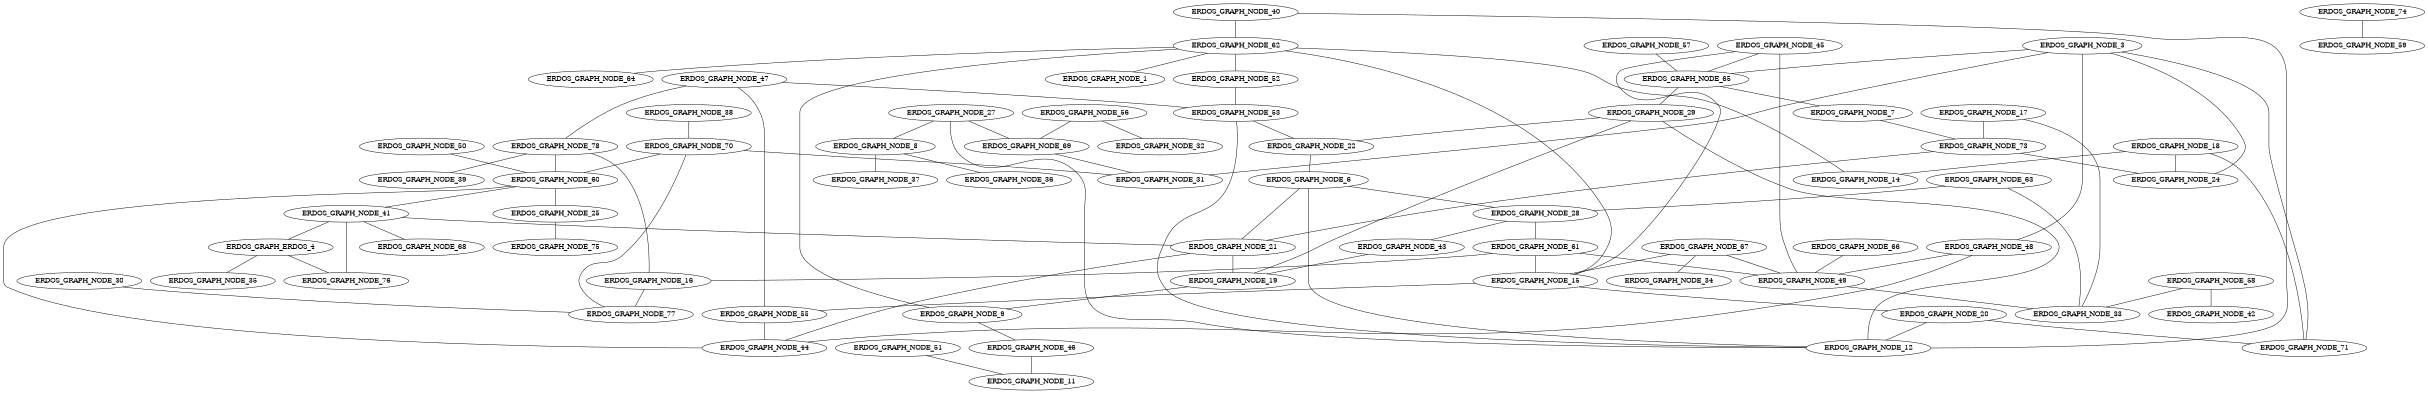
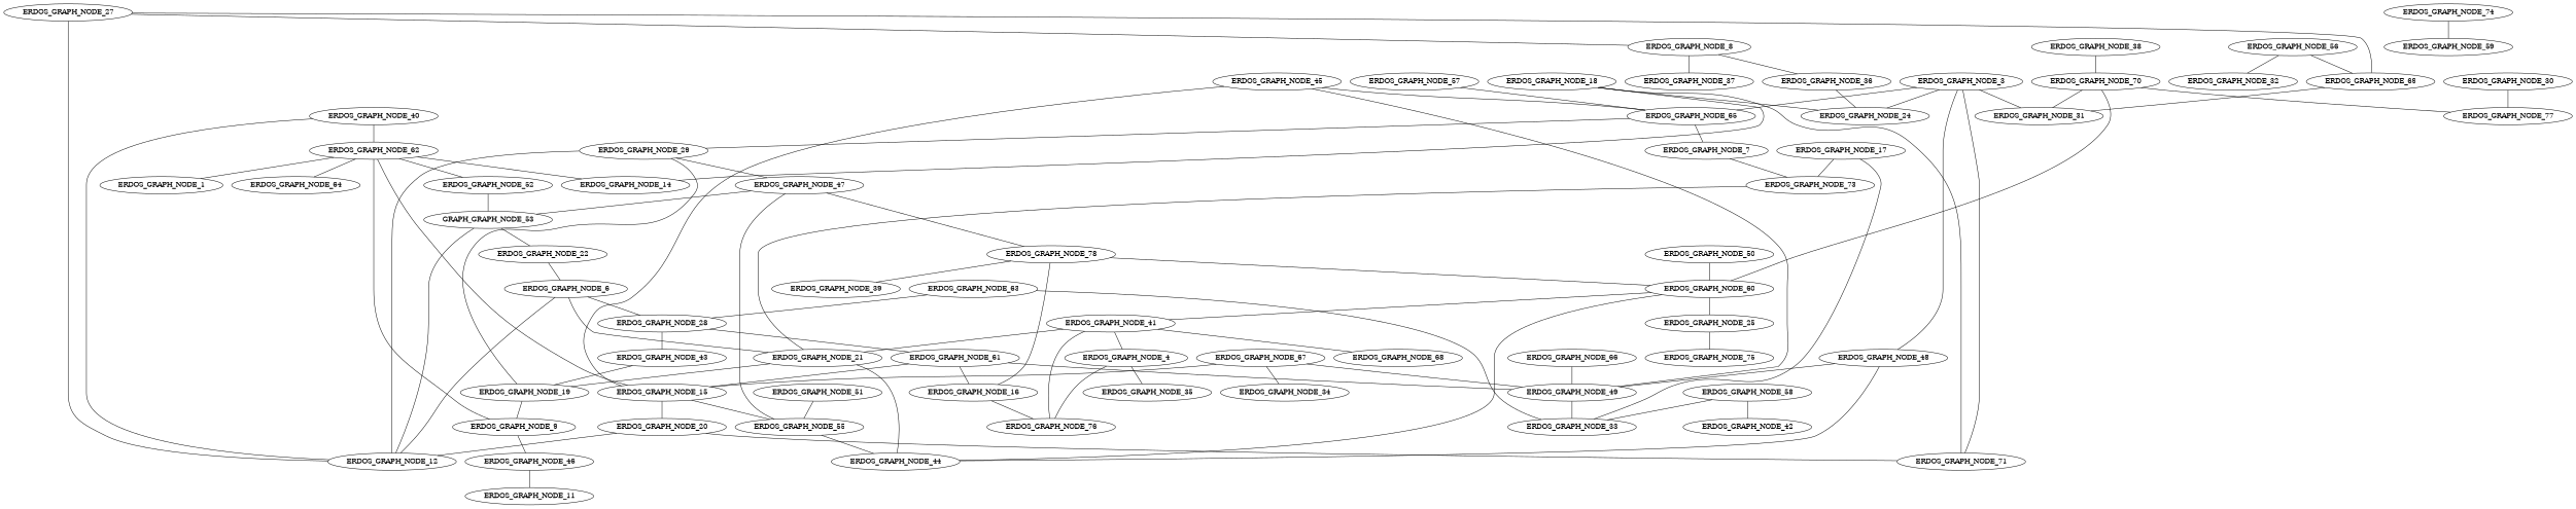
  graph {
    edge [weight=4]
    ERDOS_GRAPH_NODE_62
    ERDOS_GRAPH_NODE_52
    ERDOS_GRAPH_NODE_15
    ERDOS_GRAPH_NODE_1
    ERDOS_GRAPH_NODE_64
    ERDOS_GRAPH_NODE_14
-   ERDOS_GRAPH_NODE_53
+   ERDOS_GRAPH_NODE_53 [label=GRAPH_GRAPH_NODE_53]
    ERDOS_GRAPH_NODE_20
    ERDOS_GRAPH_NODE_55
    ERDOS_GRAPH_NODE_22
    ERDOS_GRAPH_NODE_63
    ERDOS_GRAPH_NODE_28
    ERDOS_GRAPH_NODE_33
    ERDOS_GRAPH_NODE_61
    ERDOS_GRAPH_NODE_43
    ERDOS_GRAPH_NODE_16
    ERDOS_GRAPH_NODE_49
    ERDOS_GRAPH_NODE_19
    ERDOS_GRAPH_NODE_77
    ERDOS_GRAPH_NODE_41
    ERDOS_GRAPH_NODE_76
    ERDOS_GRAPH_NODE_21
    ERDOS_GRAPH_NODE_68
-   ERDOS_GRAPH_NODE_4 [label=ERDOS_GRAPH_ERDOS_4]
+   ERDOS_GRAPH_NODE_4
    ERDOS_GRAPH_NODE_44
    ERDOS_GRAPH_NODE_35
    ERDOS_GRAPH_NODE_40
    ERDOS_GRAPH_NODE_12
    ERDOS_GRAPH_NODE_6
    ERDOS_GRAPH_NODE_65
    ERDOS_GRAPH_NODE_7
    ERDOS_GRAPH_NODE_29
    ERDOS_GRAPH_NODE_73
    ERDOS_GRAPH_NODE_47
    ERDOS_GRAPH_NODE_58
    ERDOS_GRAPH_NODE_42
    ERDOS_GRAPH_NODE_25
    ERDOS_GRAPH_NODE_75
    ERDOS_GRAPH_NODE_9
    ERDOS_GRAPH_NODE_46
    ERDOS_GRAPH_NODE_11
    ERDOS_GRAPH_NODE_60
    ERDOS_GRAPH_NODE_3
    ERDOS_GRAPH_NODE_24
    ERDOS_GRAPH_NODE_48
    ERDOS_GRAPH_NODE_31
    ERDOS_GRAPH_NODE_71
    ERDOS_GRAPH_NODE_70
    ERDOS_GRAPH_NODE_67
    ERDOS_GRAPH_NODE_34
    ERDOS_GRAPH_NODE_66
    ERDOS_GRAPH_NODE_69
    ERDOS_GRAPH_NODE_78
    ERDOS_GRAPH_NODE_39
    ERDOS_GRAPH_NODE_8
    ERDOS_GRAPH_NODE_37
    ERDOS_GRAPH_NODE_36
    ERDOS_GRAPH_NODE_45
    ERDOS_GRAPH_NODE_74
    ERDOS_GRAPH_NODE_59
    ERDOS_GRAPH_NODE_50
    ERDOS_GRAPH_NODE_17
    ERDOS_GRAPH_NODE_56
    ERDOS_GRAPH_NODE_32
    ERDOS_GRAPH_NODE_51
    ERDOS_GRAPH_NODE_38
    ERDOS_GRAPH_NODE_27
    ERDOS_GRAPH_NODE_30
    ERDOS_GRAPH_NODE_18
    ERDOS_GRAPH_NODE_57
    ERDOS_GRAPH_NODE_62 -- ERDOS_GRAPH_NODE_52 [weight=19]
    ERDOS_GRAPH_NODE_62 -- ERDOS_GRAPH_NODE_15 [weight=8]
    ERDOS_GRAPH_NODE_62 -- ERDOS_GRAPH_NODE_1 [weight=12]
    ERDOS_GRAPH_NODE_62 -- ERDOS_GRAPH_NODE_64 [weight=9]
    ERDOS_GRAPH_NODE_62 -- ERDOS_GRAPH_NODE_14 [weight=2]
    ERDOS_GRAPH_NODE_52 -- ERDOS_GRAPH_NODE_53 [weight=17]
    ERDOS_GRAPH_NODE_15 -- ERDOS_GRAPH_NODE_20 [weight=16]
    ERDOS_GRAPH_NODE_15 -- ERDOS_GRAPH_NODE_55 [weight=14]
    ERDOS_GRAPH_NODE_53 -- ERDOS_GRAPH_NODE_22 [weight=15]
    ERDOS_GRAPH_NODE_20 -- ERDOS_GRAPH_NODE_12 [weight=12]
    ERDOS_GRAPH_NODE_20 -- ERDOS_GRAPH_NODE_71 [weight=13]
    ERDOS_GRAPH_NODE_55 -- ERDOS_GRAPH_NODE_44 [weight=16]
    ERDOS_GRAPH_NODE_22 -- ERDOS_GRAPH_NODE_6 [weight=2]
    ERDOS_GRAPH_NODE_63 -- ERDOS_GRAPH_NODE_28 [weight=19]
    ERDOS_GRAPH_NODE_63 -- ERDOS_GRAPH_NODE_33 [weight=18]
    ERDOS_GRAPH_NODE_28 -- ERDOS_GRAPH_NODE_61 [weight=3]
    ERDOS_GRAPH_NODE_28 -- ERDOS_GRAPH_NODE_43 [weight=14]
    ERDOS_GRAPH_NODE_61 -- ERDOS_GRAPH_NODE_15 [weight=15]
    ERDOS_GRAPH_NODE_61 -- ERDOS_GRAPH_NODE_16
    ERDOS_GRAPH_NODE_61 -- ERDOS_GRAPH_NODE_49 [weight=17]
    ERDOS_GRAPH_NODE_43 -- ERDOS_GRAPH_NODE_19
-   ERDOS_GRAPH_NODE_16 -- ERDOS_GRAPH_NODE_77 [weight=19]
+   ERDOS_GRAPH_NODE_16 -- ERDOS_GRAPH_NODE_76 [weight=19]
    ERDOS_GRAPH_NODE_49 -- ERDOS_GRAPH_NODE_33 [weight=5]
    ERDOS_GRAPH_NODE_19 -- ERDOS_GRAPH_NODE_9 [weight=3]
    ERDOS_GRAPH_NODE_41 -- ERDOS_GRAPH_NODE_76 [weight=19]
    ERDOS_GRAPH_NODE_41 -- ERDOS_GRAPH_NODE_21
    ERDOS_GRAPH_NODE_41 -- ERDOS_GRAPH_NODE_68 [weight=1]
    ERDOS_GRAPH_NODE_41 -- ERDOS_GRAPH_NODE_4
    ERDOS_GRAPH_NODE_21 -- ERDOS_GRAPH_NODE_19 [weight=13]
    ERDOS_GRAPH_NODE_21 -- ERDOS_GRAPH_NODE_44
    ERDOS_GRAPH_NODE_4 -- ERDOS_GRAPH_NODE_76
    ERDOS_GRAPH_NODE_4 -- ERDOS_GRAPH_NODE_35 [weight=5]
    ERDOS_GRAPH_NODE_40 -- ERDOS_GRAPH_NODE_62 [weight=19]
    ERDOS_GRAPH_NODE_40 -- ERDOS_GRAPH_NODE_12 [weight=14]
    ERDOS_GRAPH_NODE_12 -- ERDOS_GRAPH_NODE_53 [weight=19]
    ERDOS_GRAPH_NODE_12 -- ERDOS_GRAPH_NODE_6 [weight=8]
    ERDOS_GRAPH_NODE_6 -- ERDOS_GRAPH_NODE_28 [weight=6]
    ERDOS_GRAPH_NODE_6 -- ERDOS_GRAPH_NODE_21 [weight=11]
    ERDOS_GRAPH_NODE_65 -- ERDOS_GRAPH_NODE_7 [weight=19]
    ERDOS_GRAPH_NODE_65 -- ERDOS_GRAPH_NODE_29 [weight=13]
    ERDOS_GRAPH_NODE_7 -- ERDOS_GRAPH_NODE_73 [weight=7]
    ERDOS_GRAPH_NODE_29 -- ERDOS_GRAPH_NODE_19
    ERDOS_GRAPH_NODE_29 -- ERDOS_GRAPH_NODE_12 [weight=11]
-   ERDOS_GRAPH_NODE_29 -- ERDOS_GRAPH_NODE_22
+   ERDOS_GRAPH_NODE_29 -- ERDOS_GRAPH_NODE_47
    ERDOS_GRAPH_NODE_73 -- ERDOS_GRAPH_NODE_21 [weight=3]
    ERDOS_GRAPH_NODE_47 -- ERDOS_GRAPH_NODE_53 [weight=16]
    ERDOS_GRAPH_NODE_47 -- ERDOS_GRAPH_NODE_55 [weight=14]
    ERDOS_GRAPH_NODE_47 -- ERDOS_GRAPH_NODE_78 [weight=8]
    ERDOS_GRAPH_NODE_58 -- ERDOS_GRAPH_NODE_33 [weight=6]
    ERDOS_GRAPH_NODE_58 -- ERDOS_GRAPH_NODE_42 [weight=18]
    ERDOS_GRAPH_NODE_25 -- ERDOS_GRAPH_NODE_75 [weight=18]
    ERDOS_GRAPH_NODE_9 -- ERDOS_GRAPH_NODE_62 [weight=18]
    ERDOS_GRAPH_NODE_9 -- ERDOS_GRAPH_NODE_46 [weight=15]
    ERDOS_GRAPH_NODE_46 -- ERDOS_GRAPH_NODE_11 [weight=16]
    ERDOS_GRAPH_NODE_60 -- ERDOS_GRAPH_NODE_41 [weight=15]
    ERDOS_GRAPH_NODE_60 -- ERDOS_GRAPH_NODE_44 [weight=5]
    ERDOS_GRAPH_NODE_60 -- ERDOS_GRAPH_NODE_25 [weight=18]
    ERDOS_GRAPH_NODE_3 -- ERDOS_GRAPH_NODE_65 [weight=6]
    ERDOS_GRAPH_NODE_3 -- ERDOS_GRAPH_NODE_24 [weight=18]
    ERDOS_GRAPH_NODE_3 -- ERDOS_GRAPH_NODE_48 [weight=16]
    ERDOS_GRAPH_NODE_3 -- ERDOS_GRAPH_NODE_31 [weight=16]
    ERDOS_GRAPH_NODE_3 -- ERDOS_GRAPH_NODE_71 [weight=11]
    ERDOS_GRAPH_NODE_48 -- ERDOS_GRAPH_NODE_49 [weight=11]
    ERDOS_GRAPH_NODE_48 -- ERDOS_GRAPH_NODE_44 [weight=12]
    ERDOS_GRAPH_NODE_70 -- ERDOS_GRAPH_NODE_77 [weight=1]
    ERDOS_GRAPH_NODE_70 -- ERDOS_GRAPH_NODE_60 [weight=18]
    ERDOS_GRAPH_NODE_70 -- ERDOS_GRAPH_NODE_31 [weight=5]
    ERDOS_GRAPH_NODE_67 -- ERDOS_GRAPH_NODE_15 [weight=11]
    ERDOS_GRAPH_NODE_67 -- ERDOS_GRAPH_NODE_49 [weight=17]
    ERDOS_GRAPH_NODE_67 -- ERDOS_GRAPH_NODE_34 [weight=17]
    ERDOS_GRAPH_NODE_66 -- ERDOS_GRAPH_NODE_49 [weight=17]
    ERDOS_GRAPH_NODE_69 -- ERDOS_GRAPH_NODE_31 [weight=16]
    ERDOS_GRAPH_NODE_78 -- ERDOS_GRAPH_NODE_16 [weight=14]
    ERDOS_GRAPH_NODE_78 -- ERDOS_GRAPH_NODE_60 [weight=9]
    ERDOS_GRAPH_NODE_78 -- ERDOS_GRAPH_NODE_39 [weight=8]
    ERDOS_GRAPH_NODE_8 -- ERDOS_GRAPH_NODE_37 [weight=15]
    ERDOS_GRAPH_NODE_8 -- ERDOS_GRAPH_NODE_36
-   ERDOS_GRAPH_NODE_73 -- ERDOS_GRAPH_NODE_24 [weight=7]
+   ERDOS_GRAPH_NODE_36 -- ERDOS_GRAPH_NODE_24 [weight=7]
    ERDOS_GRAPH_NODE_45 -- ERDOS_GRAPH_NODE_15 [weight=6]
    ERDOS_GRAPH_NODE_45 -- ERDOS_GRAPH_NODE_49 [weight=15]
    ERDOS_GRAPH_NODE_45 -- ERDOS_GRAPH_NODE_65 [weight=3]
    ERDOS_GRAPH_NODE_74 -- ERDOS_GRAPH_NODE_59 [weight=15]
    ERDOS_GRAPH_NODE_50 -- ERDOS_GRAPH_NODE_60 [weight=12]
    ERDOS_GRAPH_NODE_17 -- ERDOS_GRAPH_NODE_33 [weight=2]
    ERDOS_GRAPH_NODE_17 -- ERDOS_GRAPH_NODE_73 [weight=11]
    ERDOS_GRAPH_NODE_56 -- ERDOS_GRAPH_NODE_69 [weight=11]
    ERDOS_GRAPH_NODE_56 -- ERDOS_GRAPH_NODE_32 [weight=6]
-   ERDOS_GRAPH_NODE_51 -- ERDOS_GRAPH_NODE_11 [weight=8]
+   ERDOS_GRAPH_NODE_51 -- ERDOS_GRAPH_NODE_55 [weight=8]
    ERDOS_GRAPH_NODE_38 -- ERDOS_GRAPH_NODE_70 [weight=8]
    ERDOS_GRAPH_NODE_27 -- ERDOS_GRAPH_NODE_12 [weight=6]
    ERDOS_GRAPH_NODE_27 -- ERDOS_GRAPH_NODE_69
    ERDOS_GRAPH_NODE_27 -- ERDOS_GRAPH_NODE_8 [weight=1]
    ERDOS_GRAPH_NODE_30 -- ERDOS_GRAPH_NODE_77 [weight=3]
    ERDOS_GRAPH_NODE_18 -- ERDOS_GRAPH_NODE_14 [weight=2]
    ERDOS_GRAPH_NODE_18 -- ERDOS_GRAPH_NODE_24 [weight=1]
    ERDOS_GRAPH_NODE_18 -- ERDOS_GRAPH_NODE_71 [weight=3]
    ERDOS_GRAPH_NODE_57 -- ERDOS_GRAPH_NODE_65 [weight=2]
  }
